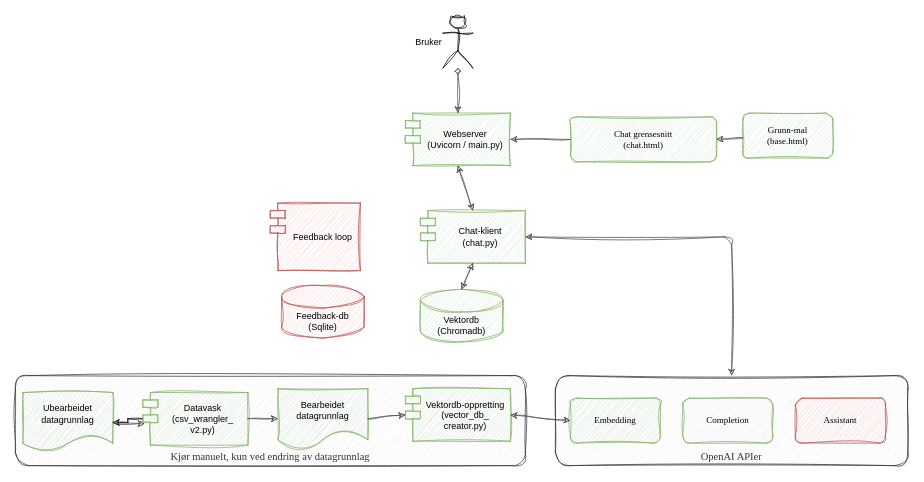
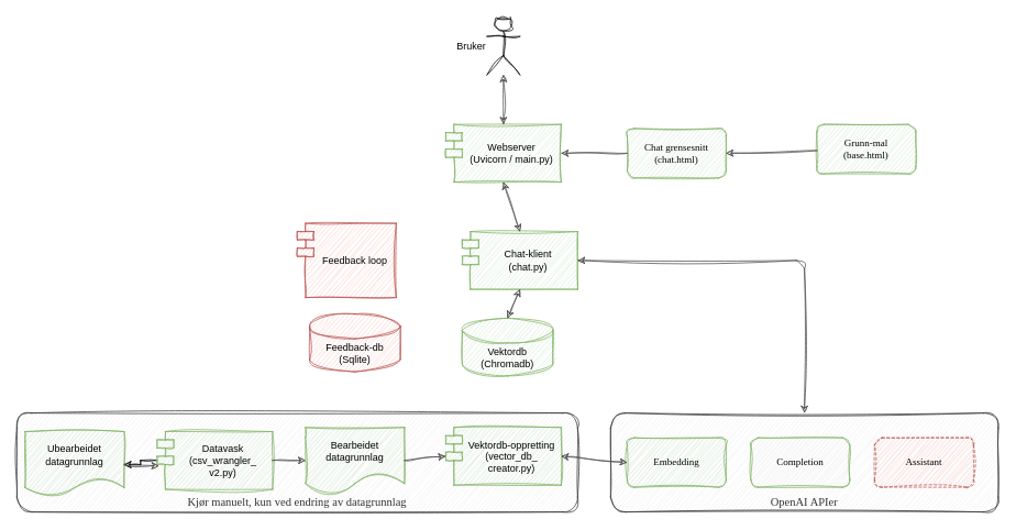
  <mxCell id="0" />
  <mxCell id="1" parent="0" />
  <mxCell id="2" value="&lt;span style=&quot;color: rgb(51, 51, 51);&quot;&gt;&lt;font style=&quot;font-size: 14px;&quot;&gt;Kjør manuelt, kun ved endring av datagrunnlag&lt;/font&gt;&lt;/span&gt;" style="rounded=1;whiteSpace=wrap;html=1;sketch=1;hachureGap=4;jiggle=2;curveFitting=1;fontFamily=Architects Daughter;fontSource=https%3A%2F%2Ffonts.googleapis.com%2Fcss%3Ffamily%3DArchitects%2BDaughter;shadow=0;fillColor=#eeeeee;strokeColor=#36393d;verticalAlign=bottom;" parent="1" vertex="1"><mxGeometry x="20" y="500" width="680" height="120" as="geometry" /></mxCell>
  <mxCell id="3" value="Webserver&lt;br&gt;&lt;div&gt;(Uvicorn / main.py)&lt;/div&gt;" style="shape=module;align=left;spacingLeft=20;align=center;verticalAlign=middle;whiteSpace=wrap;html=1;fillColor=#d5e8d4;strokeColor=#82b366;shadow=0;sketch=1;curveFitting=1;jiggle=2;rounded=1;" parent="1" vertex="1"><mxGeometry x="540" y="150" width="140" height="70" as="geometry" /></mxCell>
  <mxCell id="4" value="Chat-klient&lt;div&gt;(chat.py)&lt;/div&gt;" style="shape=module;align=left;spacingLeft=20;align=center;verticalAlign=middle;whiteSpace=wrap;html=1;fillColor=#d5e8d4;strokeColor=#82b366;shadow=0;sketch=1;curveFitting=1;jiggle=2;rounded=1;" parent="1" vertex="1"><mxGeometry x="560" y="280" width="140" height="70" as="geometry" /></mxCell>
  <mxCell id="5" value="Feedback loop" style="shape=module;align=left;spacingLeft=20;align=center;verticalAlign=middle;whiteSpace=wrap;html=1;fillColor=#f8cecc;strokeColor=#b85450;shadow=0;sketch=1;curveFitting=1;jiggle=2;rounded=1;" parent="1" vertex="1"><mxGeometry x="360" y="270" width="120" height="90" as="geometry" /></mxCell>
  <mxCell id="6" value="Vektordb&lt;div&gt;(Chromadb)&lt;/div&gt;" style="shape=cylinder3;whiteSpace=wrap;html=1;boundedLbl=1;backgroundOutline=1;size=15;fillColor=#d5e8d4;strokeColor=#82b366;shadow=0;sketch=1;curveFitting=1;jiggle=2;rounded=1;" parent="1" vertex="1"><mxGeometry x="560" y="385" width="110" height="70" as="geometry" /></mxCell>
  <mxCell id="7" value="Ubearbeidet datagrunnlag" style="shape=document;whiteSpace=wrap;html=1;boundedLbl=1;shadow=0;sketch=1;curveFitting=1;jiggle=2;rounded=1;fillColor=#d5e8d4;strokeColor=#82b366;" parent="1" vertex="1"><mxGeometry x="30" y="522.5" width="120" height="80" as="geometry" /></mxCell>
  <mxCell id="8" value="" style="edgeStyle=orthogonalEdgeStyle;rounded=0;sketch=1;hachureGap=4;jiggle=2;curveFitting=1;orthogonalLoop=1;jettySize=auto;html=1;fontFamily=Architects Daughter;fontSource=https%3A%2F%2Ffonts.googleapis.com%2Fcss%3Ffamily%3DArchitects%2BDaughter;" edge="1" parent="1" source="9" target="7"><mxGeometry relative="1" as="geometry" /></mxCell>
  <mxCell id="9" value="&lt;div&gt;Datavask&lt;/div&gt;(csv_wrangler_&lt;div&gt;v2.py)&lt;/div&gt;" style="shape=module;align=left;spacingLeft=20;align=center;verticalAlign=middle;whiteSpace=wrap;html=1;fillColor=#d5e8d4;strokeColor=#82b366;shadow=0;sketch=1;curveFitting=1;jiggle=2;rounded=1;" parent="1" vertex="1"><mxGeometry x="190" y="522.5" width="140" height="70" as="geometry" /></mxCell>
  <mxCell id="10" value="Bruker" style="shape=umlActor;verticalLabelPosition=middle;verticalAlign=middle;html=1;outlineConnect=0;shadow=0;sketch=1;curveFitting=1;jiggle=2;align=right;labelPosition=left;rounded=1;" parent="1" vertex="1"><mxGeometry x="590" y="20" width="40" height="70" as="geometry" /></mxCell>
  <mxCell id="11" value="" style="endArrow=classic;html=1;rounded=1;exitX=1;exitY=0.5;exitDx=0;exitDy=0;entryX=0.015;entryY=0.595;entryDx=0;entryDy=0;strokeColor=#4F4F4F;shadow=0;sketch=1;curveFitting=1;jiggle=2;entryPerimeter=0;" parent="1" source="7" target="9" edge="1"><mxGeometry width="50" height="50" relative="1" as="geometry"><mxPoint x="460" y="345" as="sourcePoint" /><mxPoint x="590" y="285" as="targetPoint" /></mxGeometry></mxCell>
  <mxCell id="12" value="Bearbeidet datagrunnlag" style="shape=document;whiteSpace=wrap;html=1;boundedLbl=1;shadow=0;sketch=1;curveFitting=1;jiggle=2;rounded=1;fillColor=#d5e8d4;strokeColor=#82b366;" parent="1" vertex="1"><mxGeometry x="370" y="517.5" width="120" height="80" as="geometry" /></mxCell>
  <mxCell id="13" value="" style="endArrow=classic;html=1;rounded=1;exitX=1;exitY=0.5;exitDx=0;exitDy=0;entryX=0;entryY=0.5;entryDx=0;entryDy=0;strokeColor=#4F4F4F;shadow=0;sketch=1;curveFitting=1;jiggle=2;edgeStyle=orthogonalEdgeStyle;" parent="1" source="9" target="12" edge="1"><mxGeometry width="50" height="50" relative="1" as="geometry"><mxPoint x="170" y="437" as="sourcePoint" /><mxPoint x="250" y="438" as="targetPoint" /></mxGeometry></mxCell>
  <mxCell id="14" value="&lt;div&gt;Vektordb-oppretting&lt;/div&gt;(vector_db_&lt;div&gt;creator.py)&lt;/div&gt;" style="shape=module;align=left;spacingLeft=20;align=center;verticalAlign=middle;whiteSpace=wrap;html=1;fillColor=#d5e8d4;strokeColor=#82b366;shadow=0;sketch=1;curveFitting=1;jiggle=2;rounded=1;" parent="1" vertex="1"><mxGeometry x="540" y="517.5" width="140" height="70" as="geometry" /></mxCell>
  <mxCell id="15" value="" style="endArrow=classic;html=1;rounded=1;strokeColor=#4F4F4F;shadow=0;sketch=1;curveFitting=1;jiggle=2;exitX=1;exitY=0.5;exitDx=0;exitDy=0;entryX=0;entryY=0;entryDx=0;entryDy=35;entryPerimeter=0;" parent="1" source="12" target="14" edge="1"><mxGeometry width="50" height="50" relative="1" as="geometry"><mxPoint x="360" y="438" as="sourcePoint" /><mxPoint x="260" y="305" as="targetPoint" /></mxGeometry></mxCell>
- <mxCell id="16" value="&lt;div&gt;Chat grensesnitt&lt;/div&gt;(chat.html)" style="rounded=1;whiteSpace=wrap;html=1;sketch=1;hachureGap=4;jiggle=2;curveFitting=1;fontFamily=Architects Daughter;fontSource=https%3A%2F%2Ffonts.googleapis.com%2Fcss%3Ffamily%3DArchitects%2BDaughter;fillColor=#d5e8d4;strokeColor=#82b366;shadow=0;" parent="1" vertex="1"><mxGeometry x="760" y="155" width="195" height="60" as="geometry" /></mxCell>
+ <mxCell id="16" value="&lt;div&gt;Chat grensesnitt&lt;/div&gt;(chat.html)" style="rounded=1;whiteSpace=wrap;html=1;sketch=1;hachureGap=4;jiggle=2;curveFitting=1;fontFamily=Architects Daughter;fontSource=https%3A%2F%2Ffonts.googleapis.com%2Fcss%3Ffamily%3DArchitects%2BDaughter;fillColor=#d5e8d4;strokeColor=#82b366;shadow=0;" parent="1" vertex="1"><mxGeometry x="760" y="155" width="120" height="60" as="geometry" /></mxCell>
  <mxCell id="17" value="&lt;div&gt;Grunn-mal&lt;/div&gt;&lt;div&gt;&lt;span style=&quot;background-color: initial;&quot;&gt;(base.html)&lt;/span&gt;&lt;/div&gt;" style="rounded=1;whiteSpace=wrap;html=1;sketch=1;hachureGap=4;jiggle=2;curveFitting=1;fontFamily=Architects Daughter;fontSource=https%3A%2F%2Ffonts.googleapis.com%2Fcss%3Ffamily%3DArchitects%2BDaughter;fillColor=#d5e8d4;strokeColor=#82b366;shadow=0;" parent="1" vertex="1"><mxGeometry x="990" y="150" width="120" height="60" as="geometry" /></mxCell>
  <mxCell id="18" value="" style="endArrow=classic;html=1;rounded=1;entryX=1;entryY=0.5;entryDx=0;entryDy=0;strokeColor=#4F4F4F;shadow=0;sketch=1;curveFitting=1;jiggle=2;" parent="1" source="17" target="16" edge="1"><mxGeometry width="50" height="50" relative="1" as="geometry"><mxPoint x="740" y="515" as="sourcePoint" /><mxPoint x="820" y="515" as="targetPoint" /></mxGeometry></mxCell>
  <mxCell id="19" value="" style="endArrow=classic;html=1;rounded=1;entryX=1;entryY=0.5;entryDx=0;entryDy=0;strokeColor=#4F4F4F;shadow=0;sketch=1;curveFitting=1;jiggle=2;exitX=0;exitY=0.5;exitDx=0;exitDy=0;" parent="1" source="16" target="3" edge="1"><mxGeometry width="50" height="50" relative="1" as="geometry"><mxPoint x="770" y="190" as="sourcePoint" /><mxPoint x="900" y="200" as="targetPoint" /></mxGeometry></mxCell>
- <mxCell id="20" value="" style="endArrow=diamond;html=1;rounded=1;strokeColor=#4F4F4F;shadow=0;sketch=1;curveFitting=1;jiggle=2;startArrow=classic;startFill=1;exitX=0.5;exitY=0;exitDx=0;exitDy=0;" parent="1" source="3" target="10" edge="1"><mxGeometry width="50" height="50" relative="1" as="geometry"><mxPoint x="755" y="140" as="sourcePoint" /><mxPoint x="630" y="140" as="targetPoint" /></mxGeometry></mxCell>
+ <mxCell id="20" value="" style="endArrow=classic;html=1;rounded=1;strokeColor=#4F4F4F;shadow=0;sketch=1;curveFitting=1;jiggle=2;startArrow=classic;startFill=1;exitX=0.5;exitY=0;exitDx=0;exitDy=0;" parent="1" source="3" target="10" edge="1"><mxGeometry width="50" height="50" relative="1" as="geometry"><mxPoint x="755" y="140" as="sourcePoint" /><mxPoint x="630" y="140" as="targetPoint" /></mxGeometry></mxCell>
  <mxCell id="21" value="" style="endArrow=classic;html=1;rounded=1;strokeColor=#4F4F4F;shadow=0;sketch=1;curveFitting=1;jiggle=2;startArrow=classic;startFill=1;exitX=0.5;exitY=0;exitDx=0;exitDy=0;exitPerimeter=0;entryX=0.5;entryY=1;entryDx=0;entryDy=0;" parent="1" source="6" target="4" edge="1"><mxGeometry width="50" height="50" relative="1" as="geometry"><mxPoint x="610" y="380" as="sourcePoint" /><mxPoint x="620" y="130" as="targetPoint" /></mxGeometry></mxCell>
  <mxCell id="22" value="" style="endArrow=classic;html=1;rounded=1;strokeColor=#4F4F4F;shadow=0;sketch=1;curveFitting=1;jiggle=2;startArrow=classic;startFill=1;exitX=0.5;exitY=0;exitDx=0;exitDy=0;entryX=0.5;entryY=1;entryDx=0;entryDy=0;" parent="1" source="4" target="3" edge="1"><mxGeometry width="50" height="50" relative="1" as="geometry"><mxPoint x="609.6" y="250" as="sourcePoint" /><mxPoint x="609.6" y="200" as="targetPoint" /></mxGeometry></mxCell>
  <mxCell id="23" value="Feedback-db&lt;div&gt;(Sqlite)&lt;/div&gt;" style="shape=cylinder3;whiteSpace=wrap;html=1;boundedLbl=1;backgroundOutline=1;size=15;fillColor=#f8cecc;strokeColor=#b85450;shadow=0;sketch=1;curveFitting=1;jiggle=2;rounded=1;" parent="1" vertex="1"><mxGeometry x="375" y="380" width="110" height="70" as="geometry" /></mxCell>
  <mxCell id="24" value="&lt;span style=&quot;color: rgb(51, 51, 51);&quot;&gt;&lt;font style=&quot;font-size: 14px;&quot;&gt;OpenAI APIer&lt;/font&gt;&lt;/span&gt;" style="rounded=1;whiteSpace=wrap;html=1;sketch=1;hachureGap=4;jiggle=2;curveFitting=1;fontFamily=Architects Daughter;fontSource=https%3A%2F%2Ffonts.googleapis.com%2Fcss%3Ffamily%3DArchitects%2BDaughter;shadow=0;fillColor=#eeeeee;strokeColor=#36393d;verticalAlign=bottom;" parent="1" vertex="1"><mxGeometry x="740" y="500" width="470" height="120" as="geometry" /></mxCell>
  <mxCell id="25" value="&lt;div&gt;Embedding&lt;/div&gt;" style="rounded=1;whiteSpace=wrap;html=1;sketch=1;hachureGap=4;jiggle=2;curveFitting=1;fontFamily=Architects Daughter;fontSource=https%3A%2F%2Ffonts.googleapis.com%2Fcss%3Ffamily%3DArchitects%2BDaughter;fillColor=#d5e8d4;strokeColor=#82b366;shadow=0;" parent="1" vertex="1"><mxGeometry x="760" y="530" width="120" height="60" as="geometry" /></mxCell>
  <mxCell id="26" value="&lt;div&gt;Completion&lt;/div&gt;" style="rounded=1;whiteSpace=wrap;html=1;sketch=1;hachureGap=4;jiggle=2;curveFitting=1;fontFamily=Architects Daughter;fontSource=https%3A%2F%2Ffonts.googleapis.com%2Fcss%3Ffamily%3DArchitects%2BDaughter;fillColor=#eeeeee;strokeColor=#82b366;shadow=0;" parent="1" vertex="1"><mxGeometry x="910" y="530" width="120" height="60" as="geometry" /></mxCell>
- <mxCell id="27" value="&lt;div&gt;Assistant&lt;/div&gt;" style="rounded=1;whiteSpace=wrap;html=1;sketch=1;hachureGap=4;jiggle=2;curveFitting=1;fontFamily=Architects Daughter;fontSource=https%3A%2F%2Ffonts.googleapis.com%2Fcss%3Ffamily%3DArchitects%2BDaughter;fillColor=#f8cecc;strokeColor=#b85450;shadow=0;" parent="1" vertex="1"><mxGeometry x="1060" y="530" width="120" height="60" as="geometry" /></mxCell>
+ <mxCell id="27" value="&lt;div&gt;Assistant&lt;/div&gt;" style="rounded=1;whiteSpace=wrap;html=1;sketch=1;hachureGap=4;jiggle=2;curveFitting=1;fontFamily=Architects Daughter;fontSource=https%3A%2F%2Ffonts.googleapis.com%2Fcss%3Ffamily%3DArchitects%2BDaughter;fillColor=#f8cecc;strokeColor=#b85450;shadow=0;dashed=1;" parent="1" vertex="1"><mxGeometry x="1060" y="530" width="120" height="60" as="geometry" /></mxCell>
  <mxCell id="28" value="" style="endArrow=classic;html=1;rounded=1;strokeColor=#4F4F4F;shadow=0;sketch=1;curveFitting=1;jiggle=2;startArrow=classic;startFill=1;exitX=1;exitY=0.5;exitDx=0;exitDy=0;entryX=0;entryY=0.5;entryDx=0;entryDy=0;" parent="1" source="14" target="25" edge="1"><mxGeometry width="50" height="50" relative="1" as="geometry"><mxPoint x="620" y="280" as="sourcePoint" /><mxPoint x="620" y="230" as="targetPoint" /></mxGeometry></mxCell>
  <mxCell id="29" value="" style="endArrow=classic;html=1;rounded=1;strokeColor=#4F4F4F;shadow=0;sketch=1;curveFitting=1;jiggle=2;startArrow=classic;startFill=1;exitX=0.5;exitY=0;exitDx=0;exitDy=0;entryX=1;entryY=0.5;entryDx=0;entryDy=0;edgeStyle=orthogonalEdgeStyle;" parent="1" source="24" target="4" edge="1"><mxGeometry width="50" height="50" relative="1" as="geometry"><mxPoint x="625" y="395" as="sourcePoint" /><mxPoint x="620" y="350" as="targetPoint" /></mxGeometry></mxCell>
